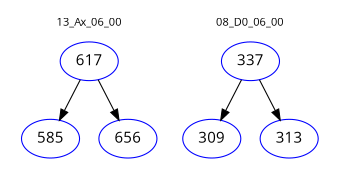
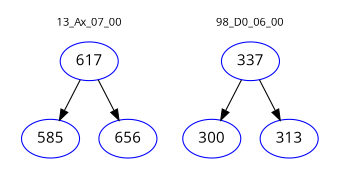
  digraph {
    fontname="Open Sans"
    node [color=blue fontname="Open Sans"]
    edge [color=black fontname="Open Sans"]
    n1 [label=617]
    n2 [label=585]
    n3 [label=656]
    n4 [label=337]
-   n5 [label=309]
+   n5 [label=300]
    n6 [label=313]
    subgraph cluster_1 {
      color=white
      fontsize=10
-     label="13_Ax_06_00"
+     label="13_Ax_07_00"
      n1
      n2
      n3
    }
    subgraph cluster_2 {
      color=white
      fontsize=10
-     label="08_D0_06_00"
+     label="98_D0_06_00"
      n4
      n5
      n6
    }
    n1 -> n2
    n1 -> n3
    n4 -> n5
    n4 -> n6
  }
